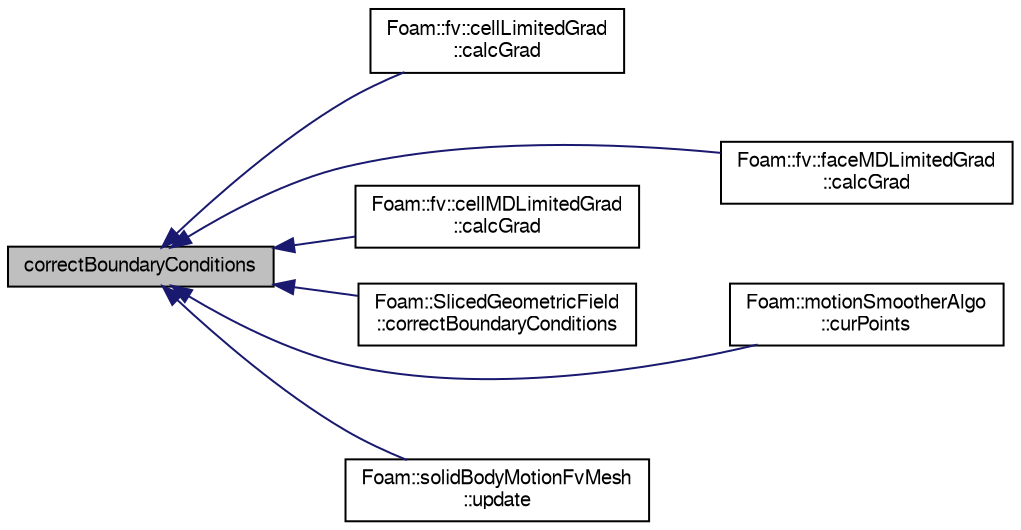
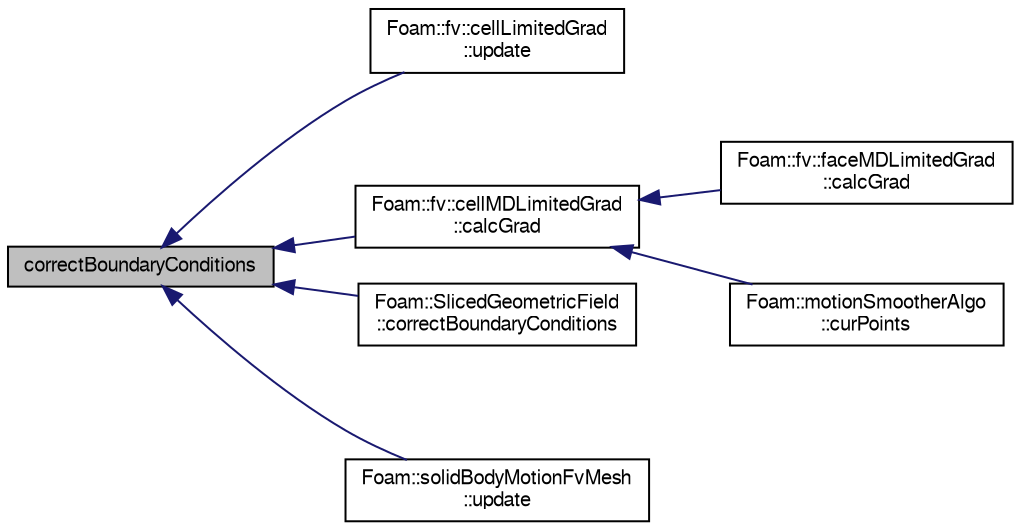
  digraph {
    rankdir=LR
    node [color=black fontname=FreeSans fontsize=10 shape=record]
    edge [color=midnightblue dir=back fontname=FreeSans fontsize=10 labelfontname=FreeSans labelfontsize=10 style=solid]
    n1 [fillcolor=grey75 fontcolor=black height=0.2 label=correctBoundaryConditions style=filled width=0.4]
-   n2 [height=0.2 label="Foam::fv::cellLimitedGrad\l::calcGrad" width=0.4]
+   n2 [height=0.2 label="Foam::fv::cellLimitedGrad\l::update" width=0.4]
    n3 [height=0.2 label="Foam::fv::cellMDLimitedGrad\l::calcGrad" width=0.4]
    n4 [height=0.2 label="Foam::fv::faceMDLimitedGrad\l::calcGrad" width=0.4]
    n5 [height=0.2 label="Foam::SlicedGeometricField\l::correctBoundaryConditions" width=0.4]
    n6 [height=0.2 label="Foam::motionSmootherAlgo\l::curPoints" width=0.4]
    n7 [height=0.2 label="Foam::solidBodyMotionFvMesh\l::update" width=0.4]
    n1 -> n2
    n1 -> n3
-   n1 -> n4
+   n3 -> n4
    n1 -> n5
-   n1 -> n6
+   n3 -> n6
    n1 -> n7
  }
